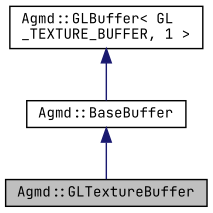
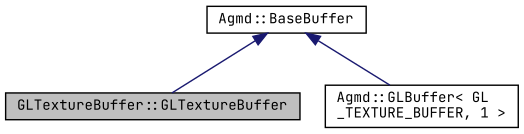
  digraph {
    fontname="JetBrains Mono"
    node [color=black fillcolor=white fontname="JetBrains Mono" fontsize=10 shape=record style=filled]
    edge [color=midnightblue dir=back fontname="JetBrains Mono" fontsize=10 labelfontname=Helvetica labelfontsize=10 style=solid]
-   n1 [fillcolor=grey75 fontcolor=black height=0.2 label="Agmd::GLTextureBuffer" width=0.4]
+   n1 [fillcolor=grey75 fontcolor=black height=0.2 label="GLTextureBuffer::GLTextureBuffer" width=0.4]
    n2 [height=0.2 label="Agmd::GLBuffer\< GL\l_TEXTURE_BUFFER, 1 \>" width=0.4]
    n3 [height=0.2 label="Agmd::BaseBuffer" width=0.4]
    n3 -> n1
-   n2 -> n3
+   n3 -> n2
  }
